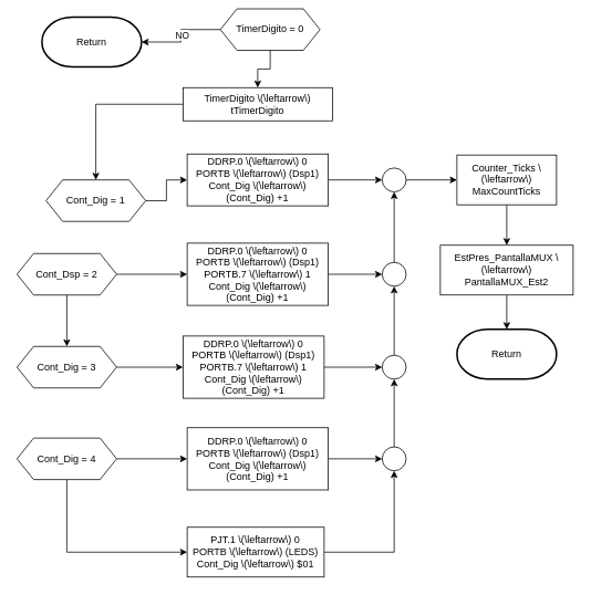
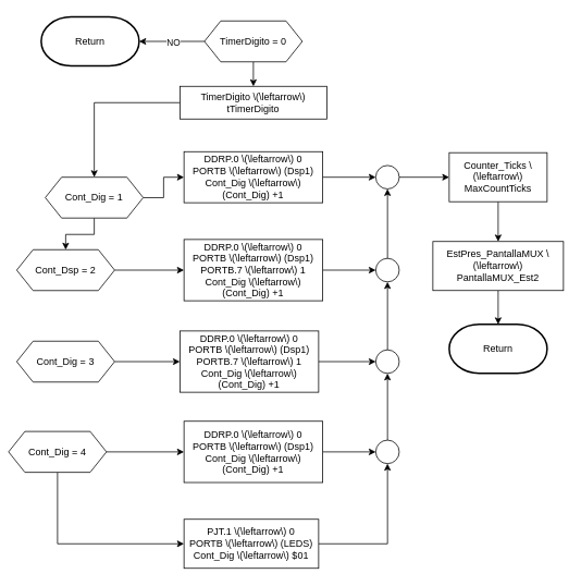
  <mxCell id="0" />
  <mxCell id="1" parent="0" />
  <mxCell id="2" style="edgeStyle=orthogonalEdgeStyle;rounded=0;orthogonalLoop=1;jettySize=auto;html=1;exitX=0;exitY=0.5;exitDx=0;exitDy=0;" edge="1" parent="1" source="5" target="6"><mxGeometry relative="1" as="geometry" /></mxCell>
  <mxCell id="3" value="NO" style="edgeLabel;html=1;align=center;verticalAlign=middle;resizable=0;points=[];" vertex="1" connectable="0" parent="2"><mxGeometry x="-0.025" y="1" relative="1" as="geometry"><mxPoint as="offset" /></mxGeometry></mxCell>
  <mxCell id="4" style="edgeStyle=orthogonalEdgeStyle;rounded=0;orthogonalLoop=1;jettySize=auto;html=1;exitX=0.5;exitY=1;exitDx=0;exitDy=0;entryX=0.5;entryY=0;entryDx=0;entryDy=0;" edge="1" parent="1" source="5" target="8"><mxGeometry relative="1" as="geometry" /></mxCell>
- <mxCell id="5" value="TimerDigito = 0" style="shape=hexagon;perimeter=hexagonPerimeter2;whiteSpace=wrap;html=1;fixedSize=1;" vertex="1" parent="1"><mxGeometry x="265" y="10" width="120" height="50" as="geometry" /></mxCell>
+ <mxCell id="5" value="TimerDigito = 0" style="shape=hexagon;perimeter=hexagonPerimeter2;whiteSpace=wrap;html=1;fixedSize=1;" vertex="1" parent="1"><mxGeometry x="250" y="25" width="120" height="50" as="geometry" /></mxCell>
  <mxCell id="6" value="Return" style="strokeWidth=2;html=1;shape=mxgraph.flowchart.terminator;whiteSpace=wrap;" vertex="1" parent="1"><mxGeometry x="50" y="20" width="120" height="60" as="geometry" /></mxCell>
  <mxCell id="7" style="edgeStyle=orthogonalEdgeStyle;rounded=0;orthogonalLoop=1;jettySize=auto;html=1;exitX=0;exitY=0.5;exitDx=0;exitDy=0;entryX=0.5;entryY=0;entryDx=0;entryDy=0;" edge="1" parent="1" source="8" target="11"><mxGeometry relative="1" as="geometry" /></mxCell>
  <mxCell id="8" value="TimerDigito \(\leftarrow\) tTimerDigito" style="rounded=0;whiteSpace=wrap;html=1;" vertex="1" parent="1"><mxGeometry x="220" y="105" width="180" height="40" as="geometry" /></mxCell>
  <mxCell id="9" value="" style="edgeStyle=orthogonalEdgeStyle;rounded=0;orthogonalLoop=1;jettySize=auto;html=1;" edge="1" parent="1" source="11" target="21"><mxGeometry relative="1" as="geometry" /></mxCell>
+ <mxCell id="10" style="edgeStyle=orthogonalEdgeStyle;rounded=0;orthogonalLoop=1;jettySize=auto;html=1;exitX=0.5;exitY=1;exitDx=0;exitDy=0;" edge="1" parent="1" source="11" target="14"><mxGeometry relative="1" as="geometry" /></mxCell>
  <mxCell id="11" value="Cont_Dig = 1" style="shape=hexagon;perimeter=hexagonPerimeter2;whiteSpace=wrap;html=1;fixedSize=1;" vertex="1" parent="1"><mxGeometry x="55" y="216.25" width="120" height="50" as="geometry" /></mxCell>
  <mxCell id="12" value="" style="edgeStyle=orthogonalEdgeStyle;rounded=0;orthogonalLoop=1;jettySize=auto;html=1;" edge="1" parent="1" source="14" target="23"><mxGeometry relative="1" as="geometry" /></mxCell>
- <mxCell id="13" value="" style="edgeStyle=orthogonalEdgeStyle;rounded=0;orthogonalLoop=1;jettySize=auto;html=1;" edge="1" parent="1" source="14" target="16"><mxGeometry relative="1" as="geometry" /></mxCell>
  <mxCell id="14" value="Cont_Dsp = 2" style="shape=hexagon;perimeter=hexagonPerimeter2;whiteSpace=wrap;html=1;fixedSize=1;" vertex="1" parent="1"><mxGeometry x="20" y="305" width="120" height="50" as="geometry" /></mxCell>
  <mxCell id="15" value="" style="edgeStyle=orthogonalEdgeStyle;rounded=0;orthogonalLoop=1;jettySize=auto;html=1;" edge="1" parent="1" source="16" target="25"><mxGeometry relative="1" as="geometry" /></mxCell>
  <mxCell id="16" value="Cont_Dig = 3" style="shape=hexagon;perimeter=hexagonPerimeter2;whiteSpace=wrap;html=1;fixedSize=1;" vertex="1" parent="1"><mxGeometry x="20" y="417" width="120" height="50" as="geometry" /></mxCell>
  <mxCell id="17" value="" style="edgeStyle=orthogonalEdgeStyle;rounded=0;orthogonalLoop=1;jettySize=auto;html=1;" edge="1" parent="1" source="19" target="27"><mxGeometry relative="1" as="geometry" /></mxCell>
  <mxCell id="18" style="edgeStyle=orthogonalEdgeStyle;rounded=0;orthogonalLoop=1;jettySize=auto;html=1;exitX=0.5;exitY=1;exitDx=0;exitDy=0;entryX=0;entryY=0.5;entryDx=0;entryDy=0;" edge="1" parent="1" source="19" target="29"><mxGeometry relative="1" as="geometry" /></mxCell>
- <mxCell id="19" value="Cont_Dig = 4" style="shape=hexagon;perimeter=hexagonPerimeter2;whiteSpace=wrap;html=1;fixedSize=1;" vertex="1" parent="1"><mxGeometry x="20" y="527.5" width="120" height="50" as="geometry" /></mxCell>
+ <mxCell id="19" value="Cont_Dig = 4" style="shape=hexagon;perimeter=hexagonPerimeter2;whiteSpace=wrap;html=1;fixedSize=1;" vertex="1" parent="1"><mxGeometry x="10" y="527.5" width="120" height="50" as="geometry" /></mxCell>
  <mxCell id="20" style="edgeStyle=orthogonalEdgeStyle;rounded=0;orthogonalLoop=1;jettySize=auto;html=1;exitX=1;exitY=0.5;exitDx=0;exitDy=0;entryX=0;entryY=0.5;entryDx=0;entryDy=0;" edge="1" parent="1" source="21" target="31"><mxGeometry relative="1" as="geometry" /></mxCell>
  <mxCell id="21" value="DDRP.0 \(\leftarrow\) 0&lt;br&gt;PORTB \(\leftarrow\) (Dsp1)&lt;br&gt;Cont_Dig \(\leftarrow\) (Cont_Dig) +1" style="rounded=0;whiteSpace=wrap;html=1;" vertex="1" parent="1"><mxGeometry x="225" y="185" width="170" height="62.5" as="geometry" /></mxCell>
  <mxCell id="22" value="" style="edgeStyle=orthogonalEdgeStyle;rounded=0;orthogonalLoop=1;jettySize=auto;html=1;" edge="1" parent="1" source="23" target="33"><mxGeometry relative="1" as="geometry" /></mxCell>
  <mxCell id="23" value="DDRP.0 \(\leftarrow\) 0&lt;br&gt;PORTB \(\leftarrow\) (Dsp1)&lt;br&gt;PORTB.7 \(\leftarrow\) 1&lt;br&gt;Cont_Dig \(\leftarrow\) (Cont_Dig) +1" style="rounded=0;whiteSpace=wrap;html=1;" vertex="1" parent="1"><mxGeometry x="225" y="292.5" width="170" height="75" as="geometry" /></mxCell>
  <mxCell id="24" value="" style="edgeStyle=orthogonalEdgeStyle;rounded=0;orthogonalLoop=1;jettySize=auto;html=1;" edge="1" parent="1" source="25" target="35"><mxGeometry relative="1" as="geometry" /></mxCell>
  <mxCell id="25" value="DDRP.0 \(\leftarrow\) 0&lt;br&gt;PORTB \(\leftarrow\) (Dsp1)&lt;br&gt;PORTB.7 \(\leftarrow\) 1&lt;br&gt;Cont_Dig \(\leftarrow\) (Cont_Dig) +1" style="rounded=0;whiteSpace=wrap;html=1;" vertex="1" parent="1"><mxGeometry x="220" y="404.5" width="170" height="75" as="geometry" /></mxCell>
  <mxCell id="26" value="" style="edgeStyle=orthogonalEdgeStyle;rounded=0;orthogonalLoop=1;jettySize=auto;html=1;" edge="1" parent="1" source="27" target="37"><mxGeometry relative="1" as="geometry" /></mxCell>
  <mxCell id="27" value="DDRP.0 \(\leftarrow\) 0&lt;br&gt;PORTB \(\leftarrow\) (Dsp1)&lt;br&gt;Cont_Dig \(\leftarrow\) (Cont_Dig) +1" style="rounded=0;whiteSpace=wrap;html=1;" vertex="1" parent="1"><mxGeometry x="225" y="515" width="170" height="75" as="geometry" /></mxCell>
  <mxCell id="28" style="edgeStyle=orthogonalEdgeStyle;rounded=0;orthogonalLoop=1;jettySize=auto;html=1;exitX=1;exitY=0.5;exitDx=0;exitDy=0;entryX=0.5;entryY=1;entryDx=0;entryDy=0;" edge="1" parent="1" source="29" target="37"><mxGeometry relative="1" as="geometry" /></mxCell>
  <mxCell id="29" value="PJT.1 \(\leftarrow\) 0&lt;br&gt;PORTB \(\leftarrow\) (LEDS)&lt;br&gt;Cont_Dig \(\leftarrow\) $01" style="rounded=0;whiteSpace=wrap;html=1;" vertex="1" parent="1"><mxGeometry x="225" y="635" width="165" height="60" as="geometry" /></mxCell>
  <mxCell id="30" style="edgeStyle=orthogonalEdgeStyle;rounded=0;orthogonalLoop=1;jettySize=auto;html=1;entryX=0;entryY=0.5;entryDx=0;entryDy=0;" edge="1" parent="1" source="31" target="39"><mxGeometry relative="1" as="geometry" /></mxCell>
  <mxCell id="31" value="" style="ellipse;whiteSpace=wrap;html=1;aspect=fixed;" vertex="1" parent="1"><mxGeometry x="460" y="201.88" width="28.75" height="28.75" as="geometry" /></mxCell>
  <mxCell id="32" value="" style="edgeStyle=orthogonalEdgeStyle;rounded=0;orthogonalLoop=1;jettySize=auto;html=1;" edge="1" parent="1" source="33" target="31"><mxGeometry relative="1" as="geometry" /></mxCell>
  <mxCell id="33" value="" style="ellipse;whiteSpace=wrap;html=1;aspect=fixed;" vertex="1" parent="1"><mxGeometry x="460" y="315.63" width="28.75" height="28.75" as="geometry" /></mxCell>
  <mxCell id="34" style="edgeStyle=orthogonalEdgeStyle;rounded=0;orthogonalLoop=1;jettySize=auto;html=1;exitX=0.5;exitY=0;exitDx=0;exitDy=0;entryX=0.5;entryY=1;entryDx=0;entryDy=0;" edge="1" parent="1" source="35" target="33"><mxGeometry relative="1" as="geometry" /></mxCell>
  <mxCell id="35" value="" style="ellipse;whiteSpace=wrap;html=1;aspect=fixed;" vertex="1" parent="1"><mxGeometry x="460" y="427.63" width="28.75" height="28.75" as="geometry" /></mxCell>
  <mxCell id="36" style="edgeStyle=orthogonalEdgeStyle;rounded=0;orthogonalLoop=1;jettySize=auto;html=1;exitX=0.5;exitY=0;exitDx=0;exitDy=0;entryX=0.5;entryY=1;entryDx=0;entryDy=0;" edge="1" parent="1" source="37" target="35"><mxGeometry relative="1" as="geometry" /></mxCell>
  <mxCell id="37" value="" style="ellipse;whiteSpace=wrap;html=1;aspect=fixed;" vertex="1" parent="1"><mxGeometry x="460" y="538.13" width="28.75" height="28.75" as="geometry" /></mxCell>
  <mxCell id="38" style="edgeStyle=orthogonalEdgeStyle;rounded=0;orthogonalLoop=1;jettySize=auto;html=1;exitX=0.5;exitY=1;exitDx=0;exitDy=0;entryX=0.5;entryY=0;entryDx=0;entryDy=0;" edge="1" parent="1" source="39" target="41"><mxGeometry relative="1" as="geometry" /></mxCell>
  <mxCell id="39" value="Counter_Ticks \(\leftarrow\) MaxCountTicks" style="rounded=0;whiteSpace=wrap;html=1;" vertex="1" parent="1"><mxGeometry x="550" y="186.25" width="120" height="60" as="geometry" /></mxCell>
  <mxCell id="40" value="" style="edgeStyle=orthogonalEdgeStyle;rounded=0;orthogonalLoop=1;jettySize=auto;html=1;" edge="1" parent="1" source="41" target="42"><mxGeometry relative="1" as="geometry" /></mxCell>
  <mxCell id="41" value="EstPres_PantallaMUX \(\leftarrow\) PantallaMUX_Est2" style="rounded=0;whiteSpace=wrap;html=1;" vertex="1" parent="1"><mxGeometry x="530" y="295" width="160" height="60" as="geometry" /></mxCell>
  <mxCell id="42" value="Return" style="strokeWidth=2;html=1;shape=mxgraph.flowchart.terminator;whiteSpace=wrap;" vertex="1" parent="1"><mxGeometry x="550" y="396.38" width="120" height="60" as="geometry" /></mxCell>
